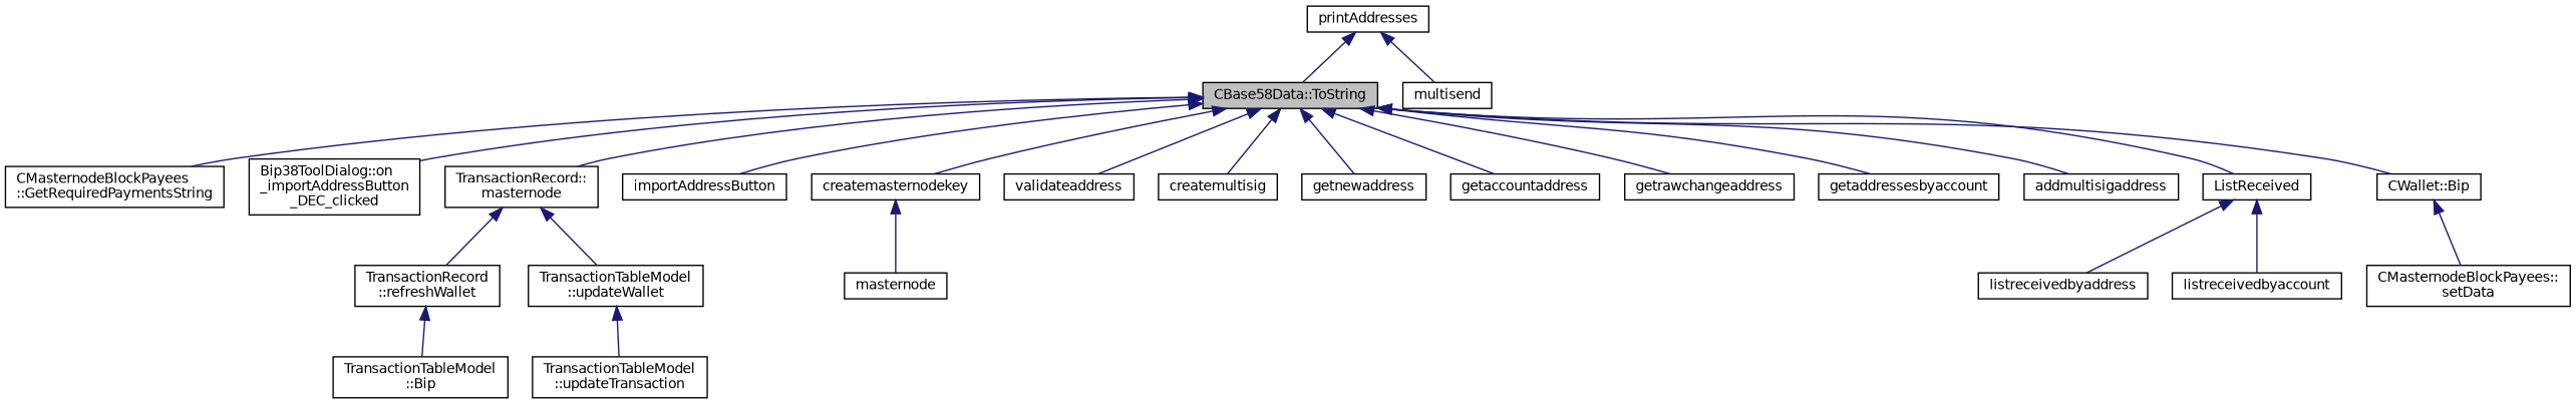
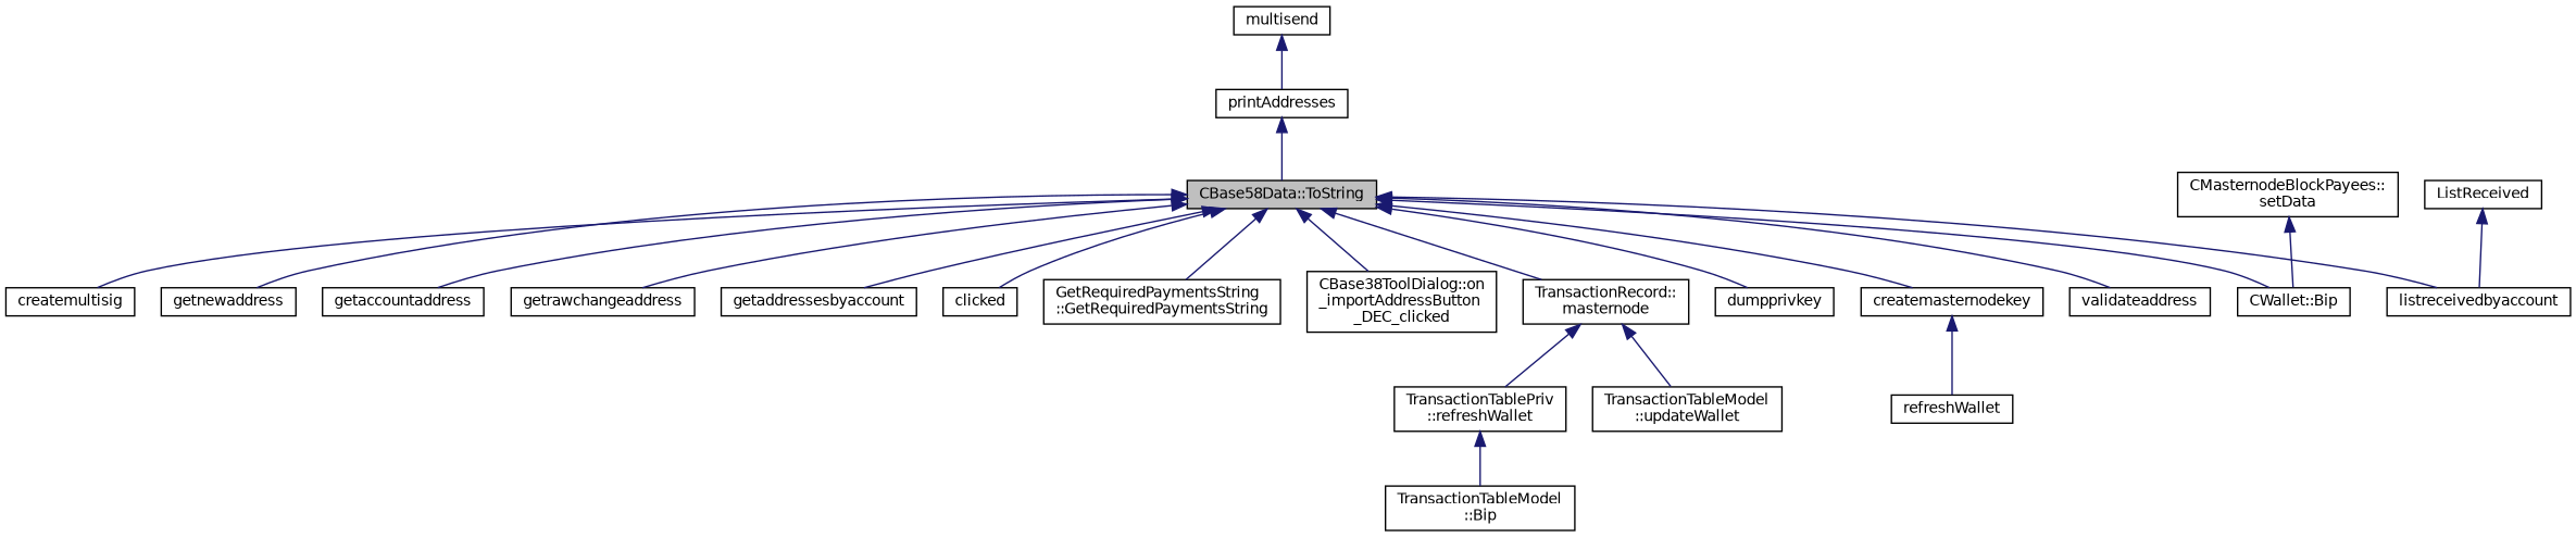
  digraph {
    rankdir=TB
    node [color=black fillcolor=white fontname=Helvetica fontsize=10 shape=record style=filled]
    edge [color=midnightblue dir=back fontname=Helvetica fontsize=10 labelfontname=Helvetica labelfontsize=10 style=solid]
    n1 [fillcolor=grey75 fontcolor=black height=0.2 label="CBase58Data::ToString" width=0.4]
-   n2 [height=0.2 label="CMasternodeBlockPayees\l::GetRequiredPaymentsString" width=0.4]
-   n3 [height=0.2 label="Bip38ToolDialog::on\l_importAddressButton\l_DEC_clicked" width=0.4]
+   n2 [height=0.2 label="GetRequiredPaymentsString\l::GetRequiredPaymentsString" width=0.4]
+   n3 [height=0.2 label="CBase38ToolDialog::on\l_importAddressButton\l_DEC_clicked" width=0.4]
    n4 [height=0.2 label="TransactionRecord::\lmasternode" width=0.4]
-   n5 [height=0.2 label=importAddressButton width=0.4]
+   n5 [height=0.2 label=dumpprivkey width=0.4]
    n6 [height=0.2 label=createmasternodekey width=0.4]
    n7 [height=0.2 label=validateaddress width=0.4]
    n8 [height=0.2 label=createmultisig width=0.4]
    n9 [height=0.2 label=getnewaddress width=0.4]
    n10 [height=0.2 label=getaccountaddress width=0.4]
    n11 [height=0.2 label=getrawchangeaddress width=0.4]
    n12 [height=0.2 label=getaddressesbyaccount width=0.4]
-   n13 [height=0.2 label=addmultisigaddress width=0.4]
+   n13 [height=0.2 label=clicked width=0.4]
    n14 [height=0.2 label=ListReceived width=0.4]
    n15 [height=0.2 label="CWallet::Bip" width=0.4]
-   n16 [height=0.2 label="TransactionRecord\l::refreshWallet" width=0.4]
+   n16 [height=0.2 label="TransactionTablePriv\l::refreshWallet" width=0.4]
    n17 [height=0.2 label="TransactionTableModel\l::updateWallet" width=0.4]
-   n18 [height=0.2 label=masternode width=0.4]
-   n19 [height=0.2 label=listreceivedbyaddress width=0.4]
+   n18 [height=0.2 label=refreshWallet width=0.4]
    n20 [height=0.2 label=listreceivedbyaccount width=0.4]
    n21 [height=0.2 label=printAddresses width=0.4]
    n22 [height=0.2 label=multisend width=0.4]
    n23 [height=0.2 label="CMasternodeBlockPayees::\lsetData" width=0.4]
    n24 [height=0.2 label="TransactionTableModel\l::Bip" width=0.4]
-   n25 [height=0.2 label="TransactionTableModel\l::updateTransaction" width=0.4]
    n1 -> n2
    n1 -> n3
    n1 -> n4
    n1 -> n5
    n1 -> n6
    n1 -> n7
    n1 -> n8
    n1 -> n9
    n1 -> n10
    n1 -> n11
    n1 -> n12
    n1 -> n13
-   n1 -> n14
+   n1 -> n20
    n1 -> n15
    n4 -> n16
    n4 -> n17
    n6 -> n18
-   n14 -> n19
    n14 -> n20
-   n15 -> n23
+   n23 -> n15
    n16 -> n24
-   n17 -> n25
    n21 -> n1
-   n21 -> n22
+   n22 -> n21
  }
